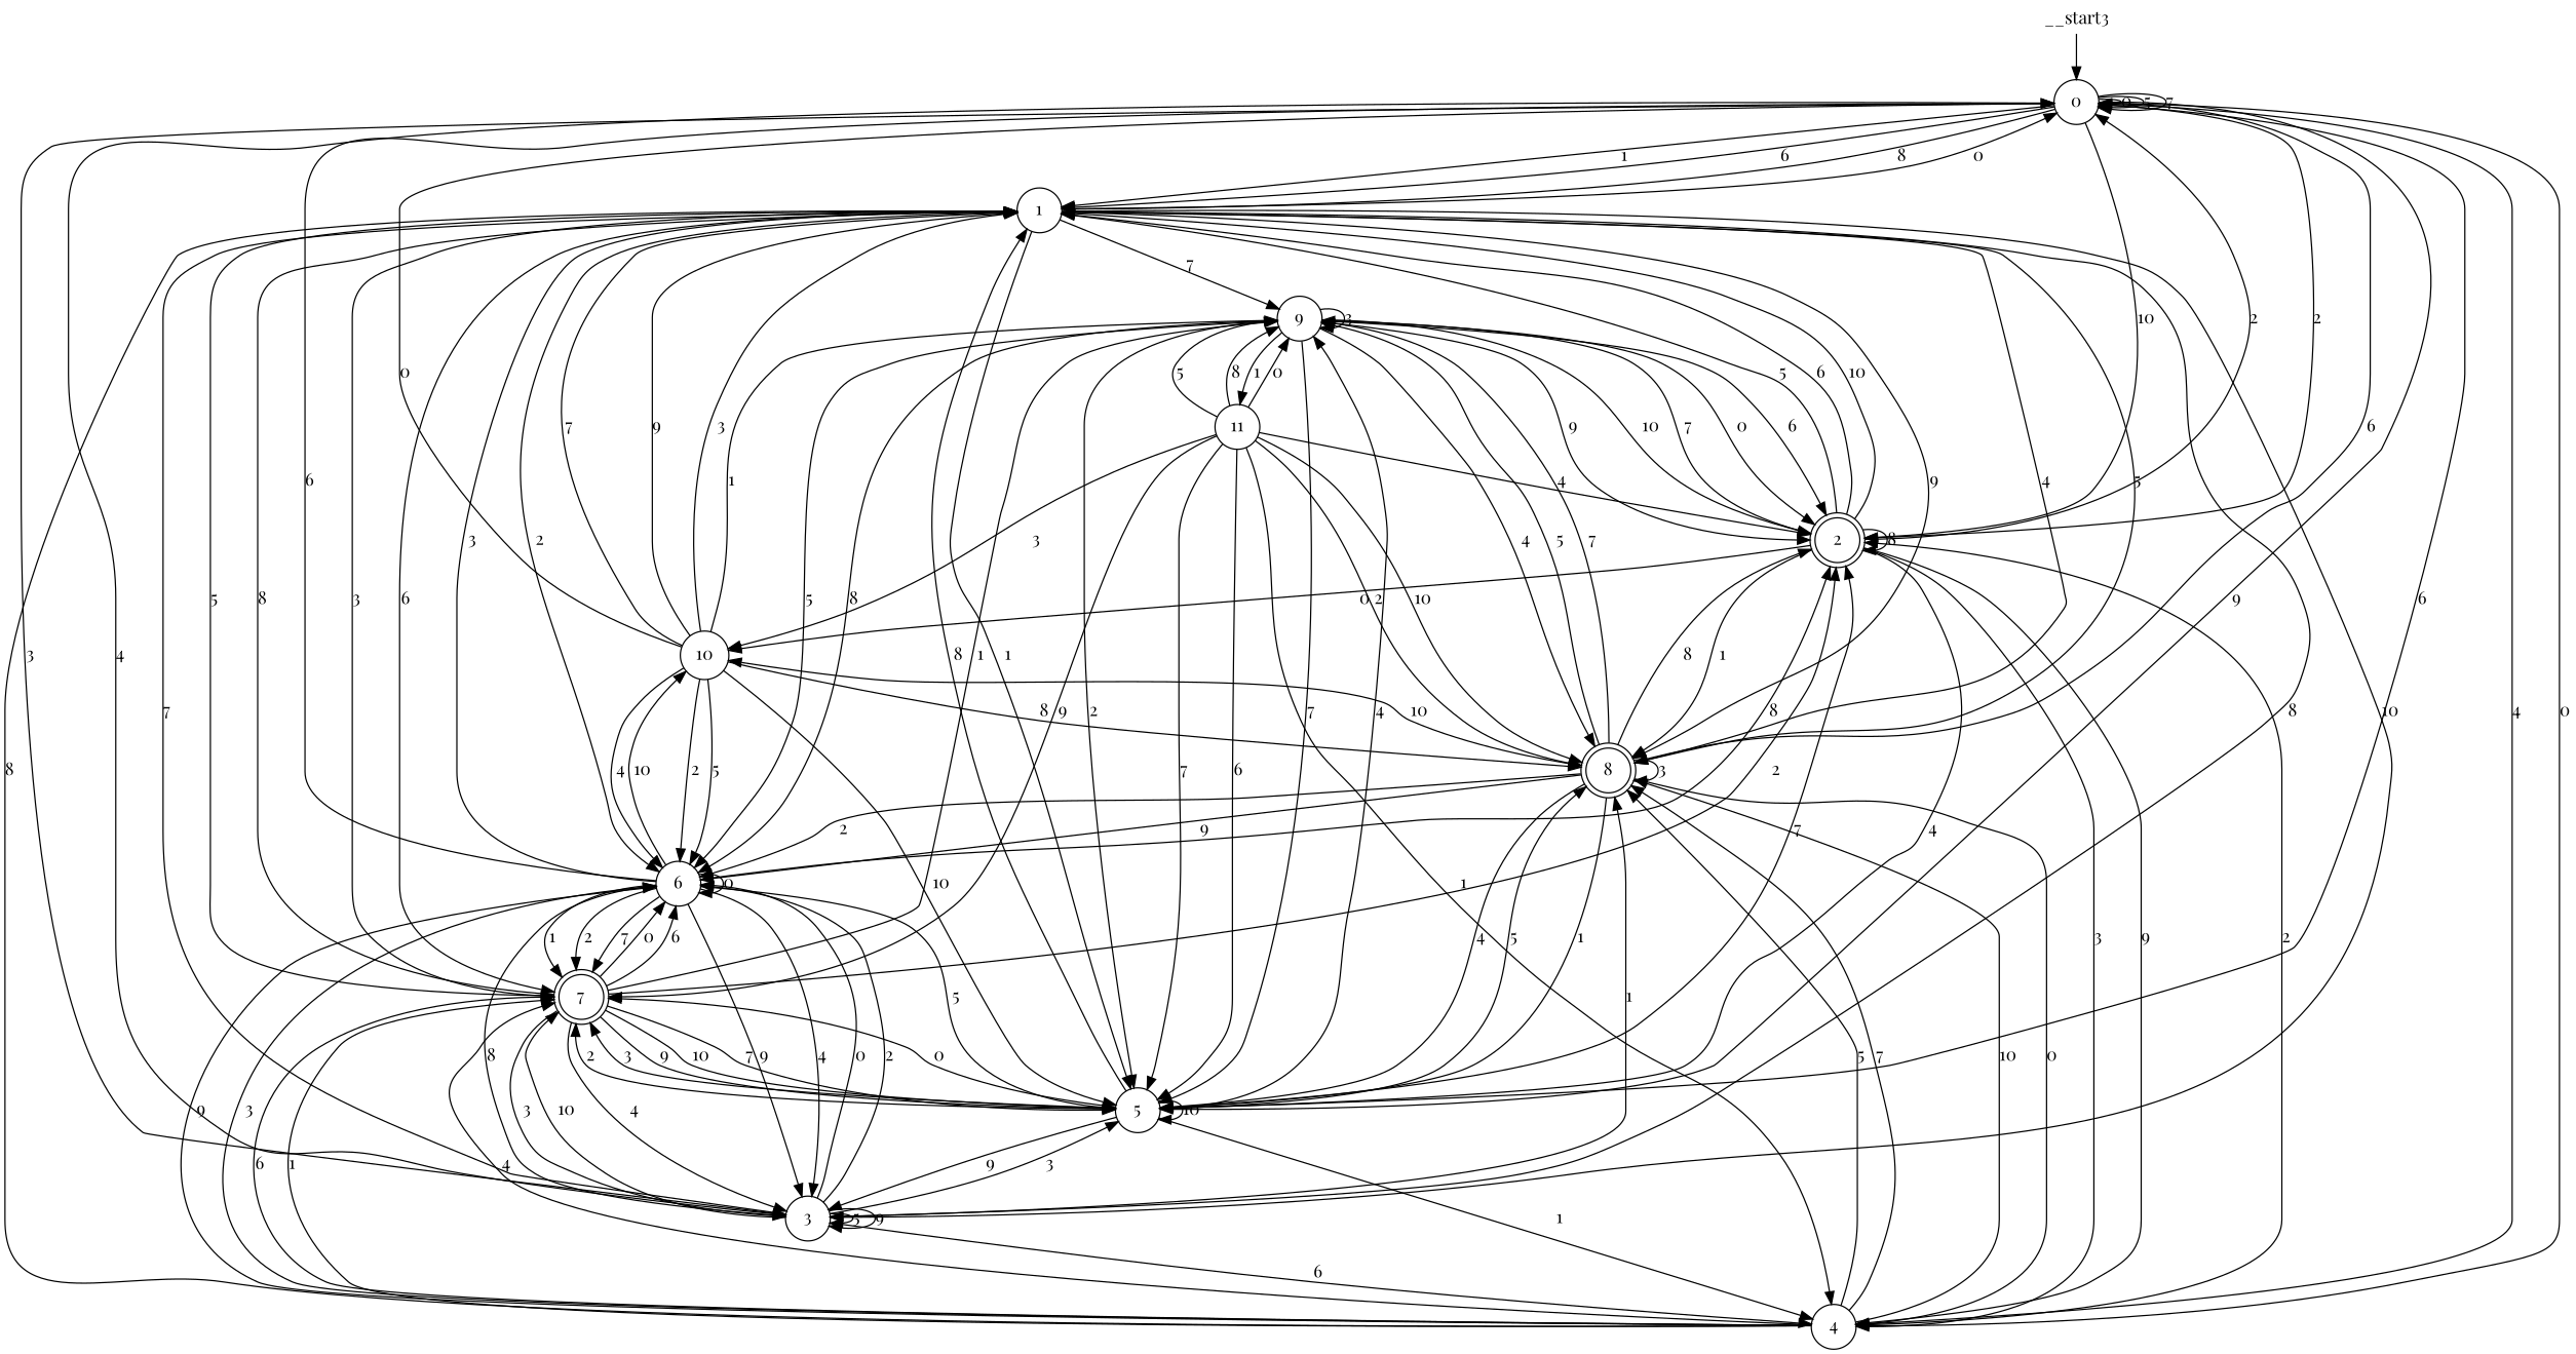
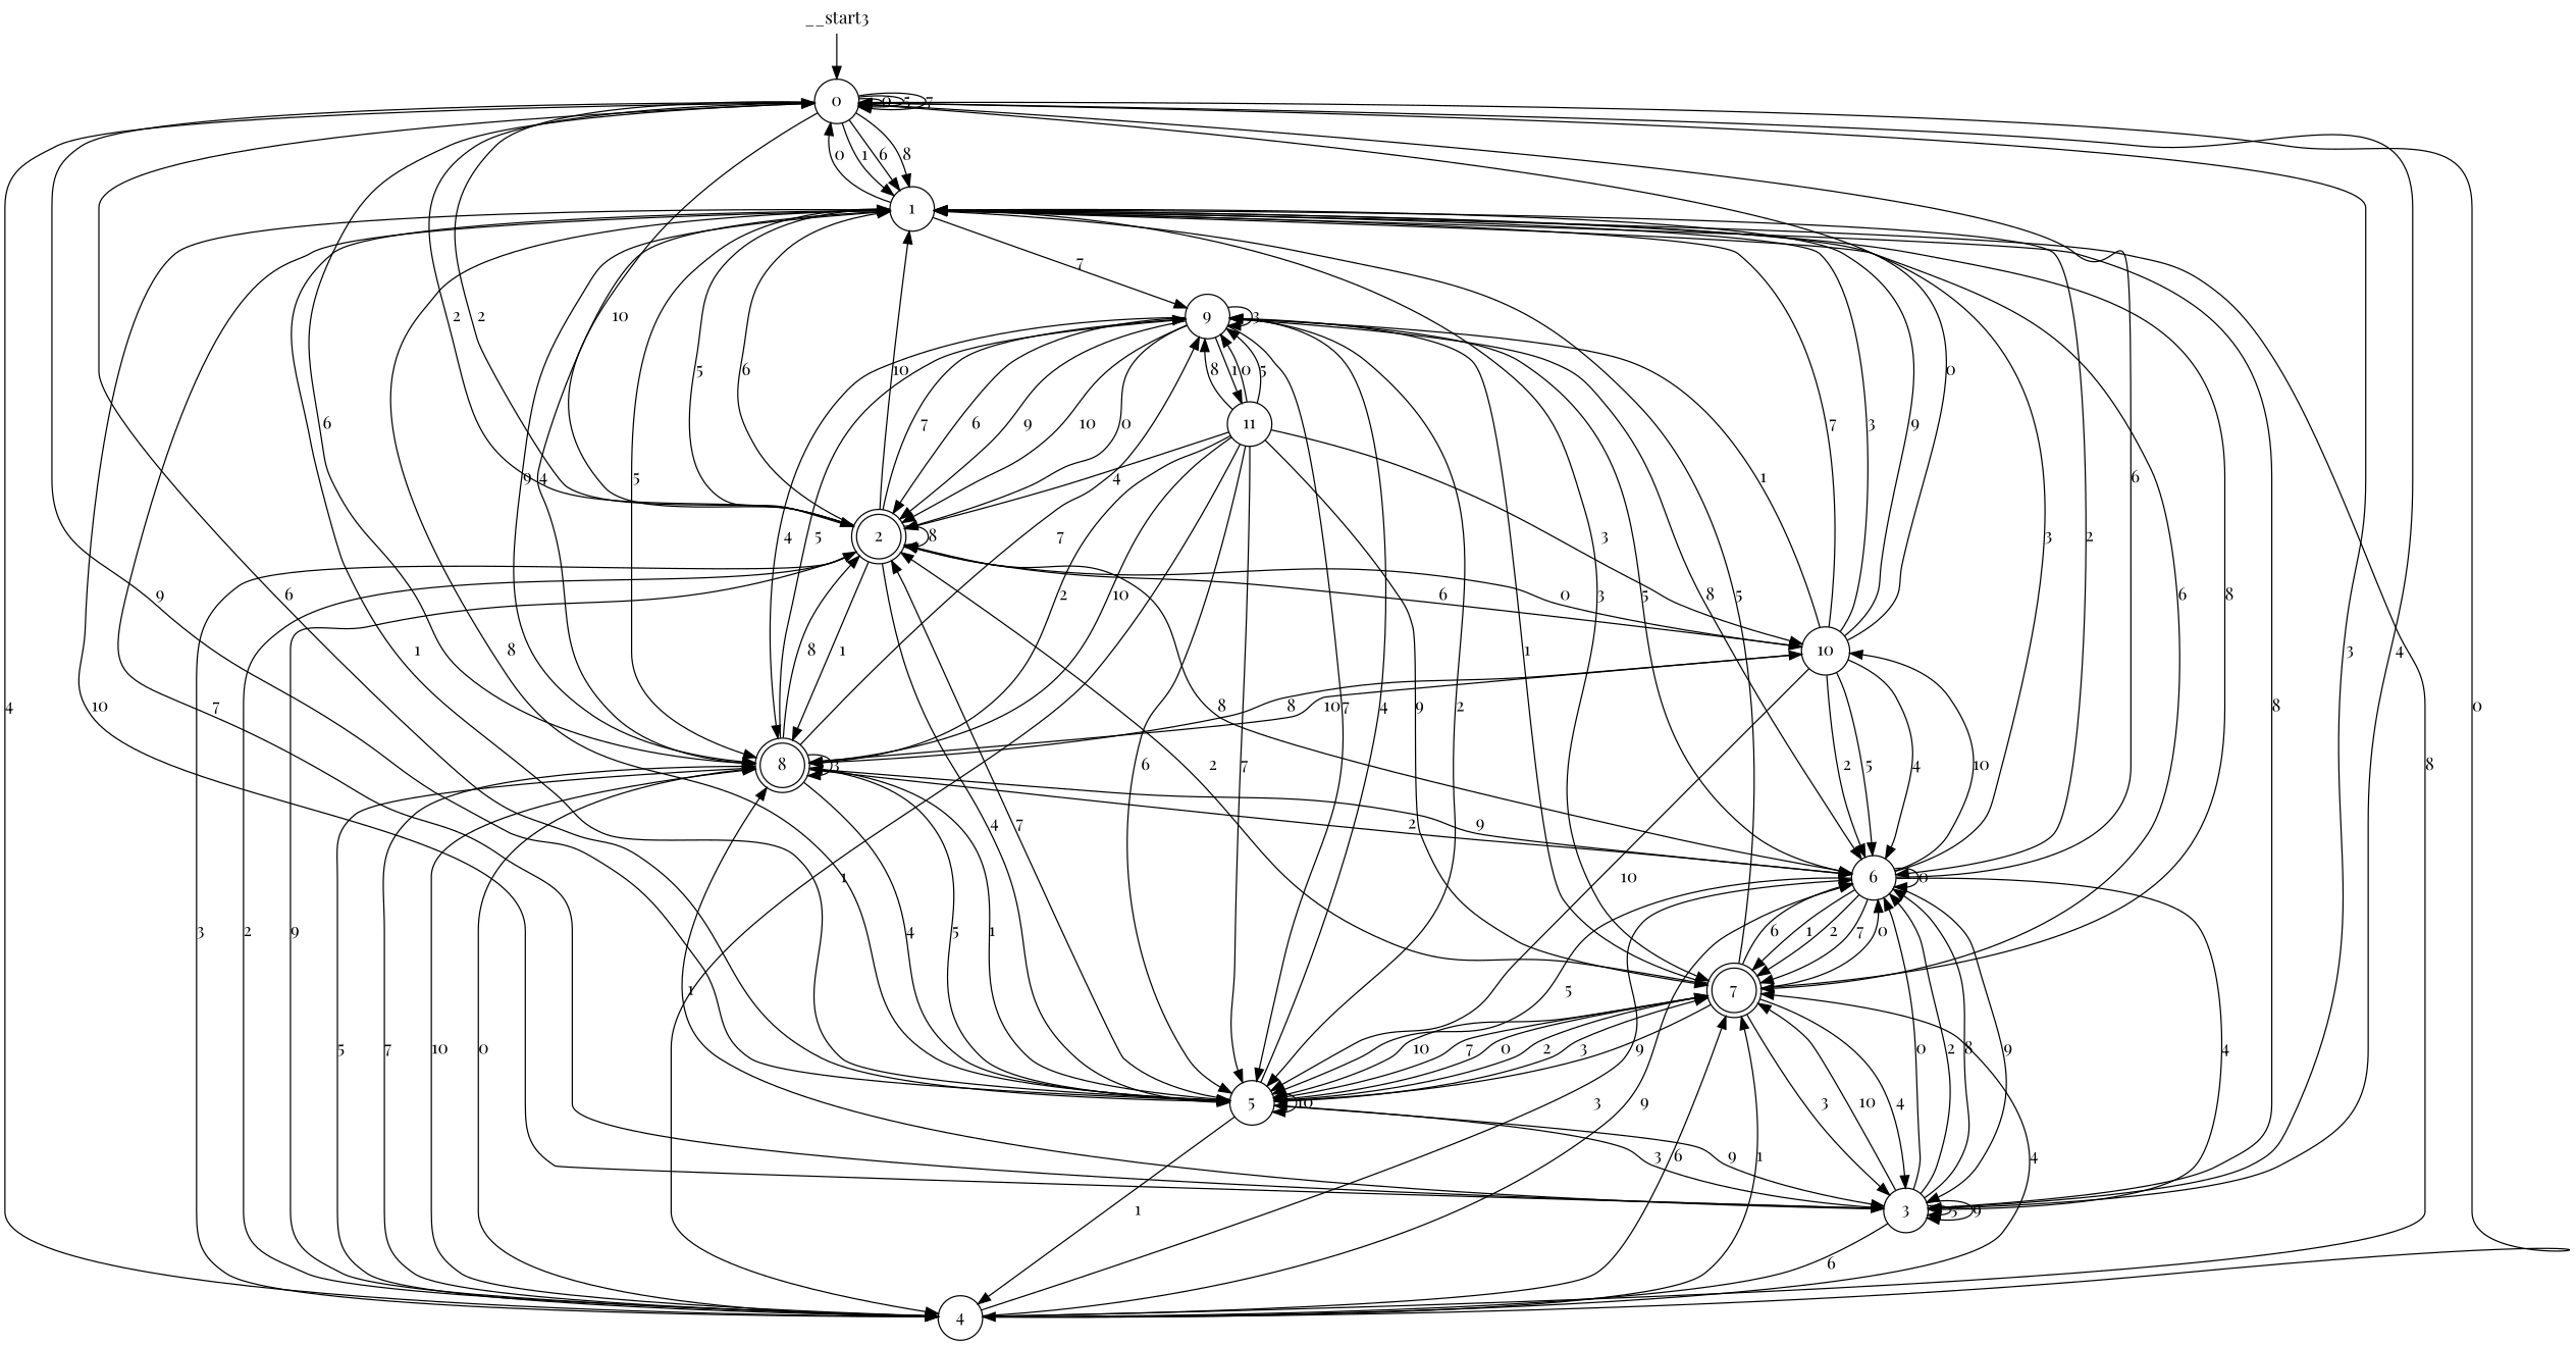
  digraph {
    fontname="Playfair Display"
    node [fontname="Playfair Display" shape=circle]
    edge [fontname="Playfair Display"]
    n1 [label=0]
    n2 [label=1]
    n3 [label=2 shape=doublecircle]
    n4 [label=3]
    n5 [label=4]
    n6 [label=5]
    n7 [label=6]
    n8 [label=7 shape=doublecircle]
    n9 [label=8 shape=doublecircle]
    n10 [label=9]
    n11 [label=10]
    n12 [label=11]
    n13 [height=0 label=__start3 shape=none width=0]
    n1 -> n1 [label=0]
    n1 -> n1 [label=5]
    n1 -> n1 [label=7]
    n1 -> n2 [label=1]
    n1 -> n2 [label=6]
    n1 -> n2 [label=8]
    n1 -> n3 [label=2]
    n1 -> n3 [label=10]
    n1 -> n4 [label=3]
    n1 -> n5 [label=4]
    n1 -> n6 [label=9]
    n2 -> n1 [label=0]
    n2 -> n4 [label=8]
    n2 -> n4 [label=10]
    n2 -> n6 [label=1]
    n2 -> n7 [label=2]
    n2 -> n8 [label=3]
    n2 -> n8 [label=6]
    n2 -> n9 [label=4]
    n2 -> n9 [label=5]
    n2 -> n9 [label=9]
    n2 -> n10 [label=7]
    n3 -> n1 [label=2]
    n3 -> n2 [label=5]
    n3 -> n2 [label=6]
    n3 -> n2 [label=10]
    n3 -> n3 [label=8]
    n3 -> n5 [label=3]
    n3 -> n5 [label=9]
    n3 -> n6 [label=4]
    n3 -> n9 [label=1]
    n3 -> n10 [label=7]
    n3 -> n11 [label=0]
    n4 -> n1 [label=4]
    n4 -> n2 [label=7]
    n4 -> n4 [label=5]
    n4 -> n4 [label=9]
    n4 -> n5 [label=6]
    n4 -> n6 [label=3]
    n4 -> n7 [label=0]
    n4 -> n7 [label=2]
    n4 -> n7 [label=8]
    n4 -> n8 [label=10]
    n4 -> n9 [label=1]
    n5 -> n1 [label=0]
    n5 -> n2 [label=8]
    n5 -> n3 [label=2]
    n5 -> n7 [label=3]
    n5 -> n7 [label=9]
    n5 -> n8 [label=1]
    n5 -> n8 [label=4]
    n5 -> n8 [label=6]
    n5 -> n9 [label=5]
    n5 -> n9 [label=7]
    n5 -> n9 [label=10]
    n6 -> n1 [label=6]
    n6 -> n2 [label=8]
    n6 -> n3 [label=7]
    n6 -> n4 [label=9]
    n6 -> n5 [label=1]
    n6 -> n6 [label=10]
    n6 -> n8 [label=0]
    n6 -> n8 [label=2]
    n6 -> n8 [label=3]
    n6 -> n9 [label=5]
    n6 -> n10 [label=4]
    n7 -> n1 [label=6]
    n7 -> n2 [label=3]
    n7 -> n3 [label=8]
    n7 -> n4 [label=4]
    n7 -> n4 [label=9]
    n7 -> n6 [label=5]
    n7 -> n7 [label=0]
    n7 -> n8 [label=1]
    n7 -> n8 [label=2]
    n7 -> n8 [label=7]
    n7 -> n11 [label=10]
    n8 -> n2 [label=5]
    n8 -> n2 [label=8]
    n8 -> n3 [label=2]
    n8 -> n4 [label=3]
    n8 -> n4 [label=4]
    n8 -> n6 [label=7]
    n8 -> n6 [label=9]
    n8 -> n6 [label=10]
    n8 -> n7 [label=0]
    n8 -> n7 [label=6]
    n8 -> n10 [label=1]
    n9 -> n1 [label=6]
    n9 -> n3 [label=8]
    n9 -> n5 [label=0]
    n9 -> n6 [label=1]
    n9 -> n6 [label=4]
    n9 -> n7 [label=2]
    n9 -> n7 [label=9]
    n9 -> n9 [label=3]
    n9 -> n10 [label=5]
    n9 -> n10 [label=7]
    n9 -> n11 [label=10]
    n10 -> n3 [label=0]
    n10 -> n3 [label=6]
    n10 -> n3 [label=9]
    n10 -> n3 [label=10]
    n10 -> n6 [label=2]
    n10 -> n6 [label=7]
    n10 -> n7 [label=5]
    n10 -> n7 [label=8]
    n10 -> n9 [label=4]
    n10 -> n10 [label=3]
    n10 -> n12 [label=1]
    n11 -> n1 [label=0]
    n11 -> n2 [label=3]
    n11 -> n2 [label=7]
    n11 -> n2 [label=9]
+   n11 -> n3 [label=6]
    n11 -> n6 [label=10]
    n11 -> n7 [label=2]
    n11 -> n7 [label=4]
    n11 -> n7 [label=5]
    n11 -> n9 [label=8]
    n11 -> n10 [label=1]
    n12 -> n3 [label=4]
    n12 -> n5 [label=1]
    n12 -> n6 [label=6]
    n12 -> n6 [label=7]
    n12 -> n8 [label=9]
    n12 -> n9 [label=2]
    n12 -> n9 [label=10]
    n12 -> n10 [label=0]
    n12 -> n10 [label=5]
    n12 -> n10 [label=8]
    n12 -> n11 [label=3]
    n13 -> n1
  }
